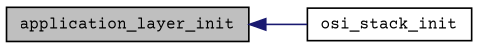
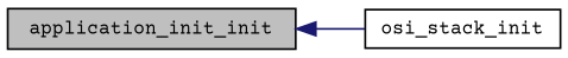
  digraph {
    rankdir=LR
    fontname="Courier Prime"
    node [color=black fontname="Courier Prime" fontsize=10 shape=record style=filled]
-   n1 [fillcolor=grey75 fontcolor=black height=0.2 label=application_layer_init width=0.4]
+   n1 [fillcolor=grey75 fontcolor=black height=0.2 label=application_init_init width=0.4]
    n2 [fillcolor=white height=0.2 label=osi_stack_init width=0.4]
    n1 -> n2 [color=midnightblue dir=back fontname="Courier Prime" fontsize=10 labelfontname=Helvetica labelfontsize=10 style=solid]
  }
